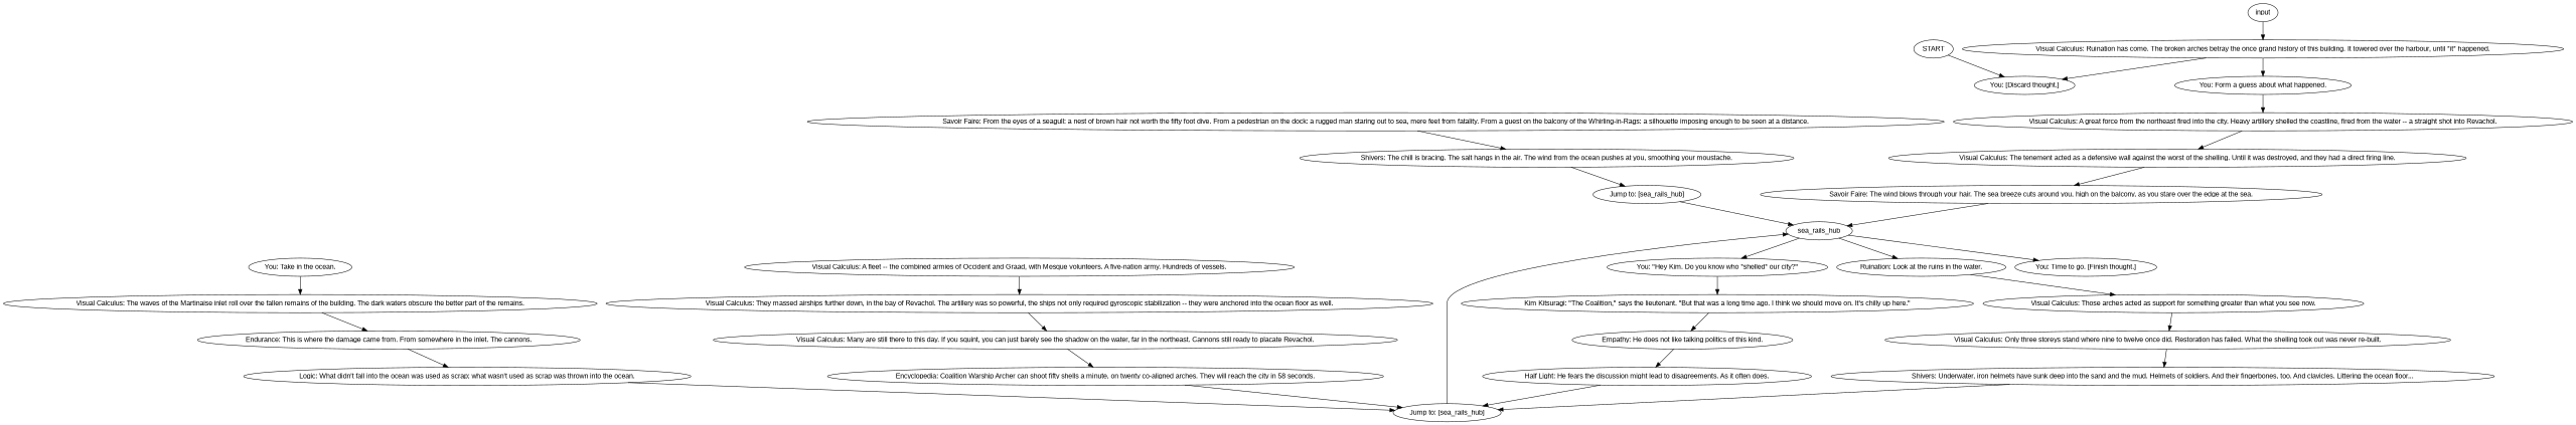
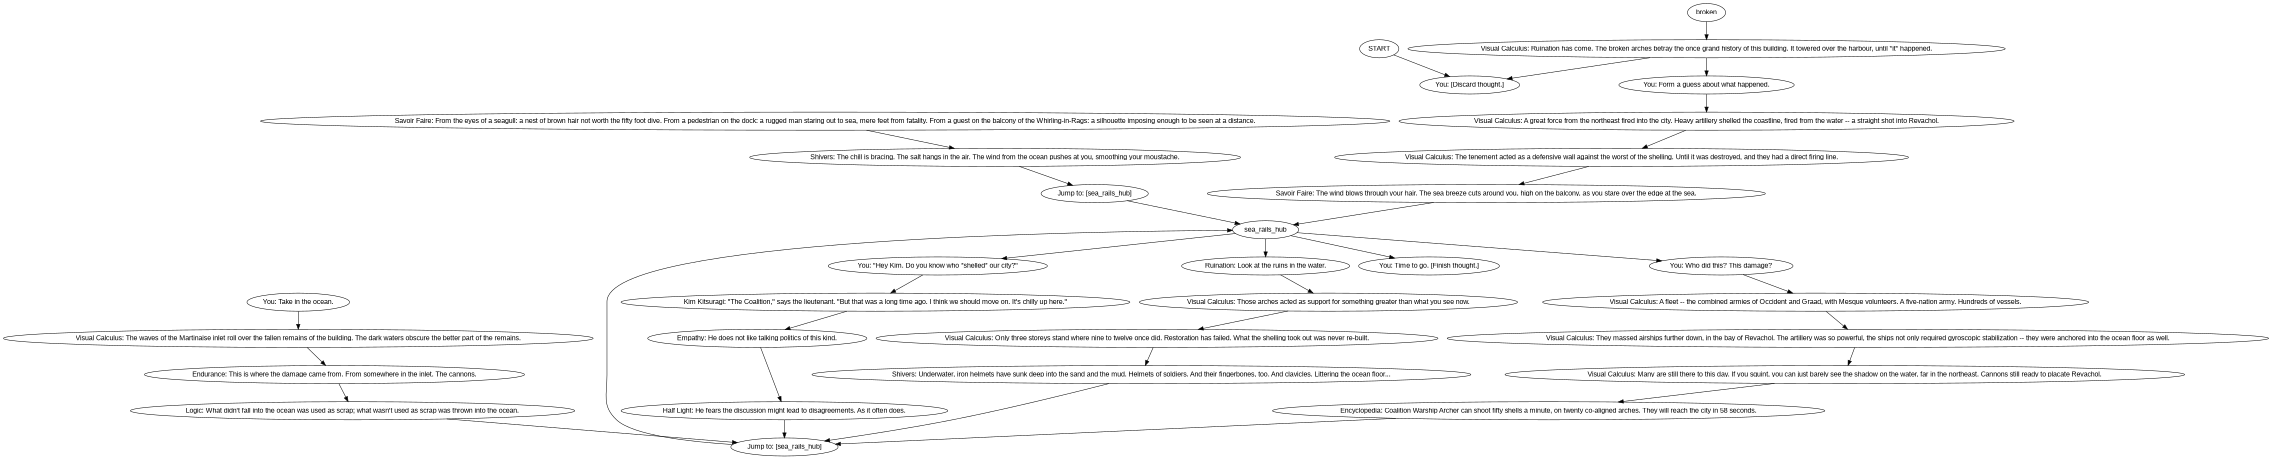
  digraph {
    fontname="Liberation Sans"
    node [fontname="Liberation Sans"]
    edge [fontname="Liberation Sans"]
    n1 [label=START]
    n2 [label="You: [Discard thought.]"]
-   n3 [label=input]
+   n3 [label=broken]
    n4 [label="Visual Calculus: Ruination has come. The broken arches betray the once grand history of this building. It towered over the harbour, until *it* happened."]
    n5 [label="You: Form a guess about what happened."]
    n6 [label="Visual Calculus: The waves of the Martinaise inlet roll over the fallen remains of the building. The dark waters obscure the better part of the remains."]
    n7 [label="Endurance: This is where the damage came from. From somewhere in the inlet. The cannons."]
    n8 [label="Logic: What didn't fall into the ocean was used as scrap; what wasn't used as scrap was thrown into the ocean."]
    n9 [label="Kim Kitsuragi: \"The Coalition,\" says the lieutenant. \"But that was a long time ago. I think we should move on. It's chilly up here.\""]
    n10 [label="Empathy: He does not like talking politics of this kind."]
    n11 [label="Half Light: He fears the discussion might lead to disagreements. As it often does."]
    n12 [label="Savoir Faire: From the eyes of a seagull: a nest of brown hair not worth the fifty foot dive. From a pedestrian on the dock: a rugged man staring out to sea, mere feet from fatality. From a guest on the balcony of the Whirling-in-Rags: a silhouette imposing enough to be seen at a distance."]
    n13 [label="Shivers: The chill is bracing. The salt hangs in the air. The wind from the ocean pushes at you, smoothing your moustache."]
    n14 [label="Visual Calculus: Those arches acted as support for something greater than what you see now."]
    n15 [label="Visual Calculus: Only three storeys stand where nine to twelve once did. Restoration has failed. What the shelling took out was never re-built."]
    n16 [label="Shivers: Underwater, iron helmets have sunk deep into the sand and the mud. Helmets of soldiers. And their fingerbones, too. And clavicles. Littering the ocean floor..."]
    n17 [label="Visual Calculus: Many are still there to this day. If you squint, you can just barely see the shadow on the water, far in the northeast. Cannons still ready to placate Revachol."]
    n18 [label="Encyclopedia: Coalition Warship Archer can shoot fifty shells a minute, on twenty co-aligned arches. They will reach the city in 58 seconds."]
    n19 [label="Jump to: [sea_rails_hub]"]
    n20 [label="Savoir Faire: The wind blows through your hair. The sea breeze cuts around you, high on the balcony, as you stare over the edge at the sea."]
    n21 [label=sea_rails_hub]
    n22 [label="You: \"Hey Kim. Do you know who *shelled* our city?\""]
    n23 [label="Ruination: Look at the ruins in the water."]
    n24 [label="You: Time to go. [Finish thought.]"]
+   n25 [label="You: Who did this? This damage?"]
    n26 [label="You: Take in the ocean."]
    n27 [label="Visual Calculus: A fleet -- the combined armies of Occident and Graad, with Mesque volunteers. A five-nation army. Hundreds of vessels."]
    n28 [label="Visual Calculus: The tenement acted as a defensive wall against the worst of the shelling. Until it was destroyed, and they had a direct firing line."]
    n29 [label="Visual Calculus: They massed airships further down, in the bay of Revachol. The artillery was so powerful, the ships not only required gyroscopic stabilization -- they were anchored into the ocean floor as well."]
    n30 [label="Jump to: [sea_rails_hub]"]
    n31 [label="Visual Calculus: A great force from the northeast fired into the city. Heavy artillery shelled the coastline, fired from the water -- a straight shot into Revachol."]
    n1 -> n2
    n3 -> n4
    n4 -> n2
    n4 -> n5
    n5 -> n31
    n6 -> n7
    n7 -> n8
    n8 -> n19
    n9 -> n10
    n10 -> n11
    n11 -> n19
    n12 -> n13
    n13 -> n30
    n14 -> n15
    n15 -> n16
    n16 -> n19
    n17 -> n18
    n18 -> n19
    n19 -> n21
    n20 -> n21
    n21 -> n22
    n21 -> n23
    n21 -> n24
+   n21 -> n25
    n22 -> n9
    n23 -> n14
+   n25 -> n27
    n26 -> n6
    n27 -> n29
    n28 -> n20
    n29 -> n17
    n30 -> n21
    n31 -> n28
  }
